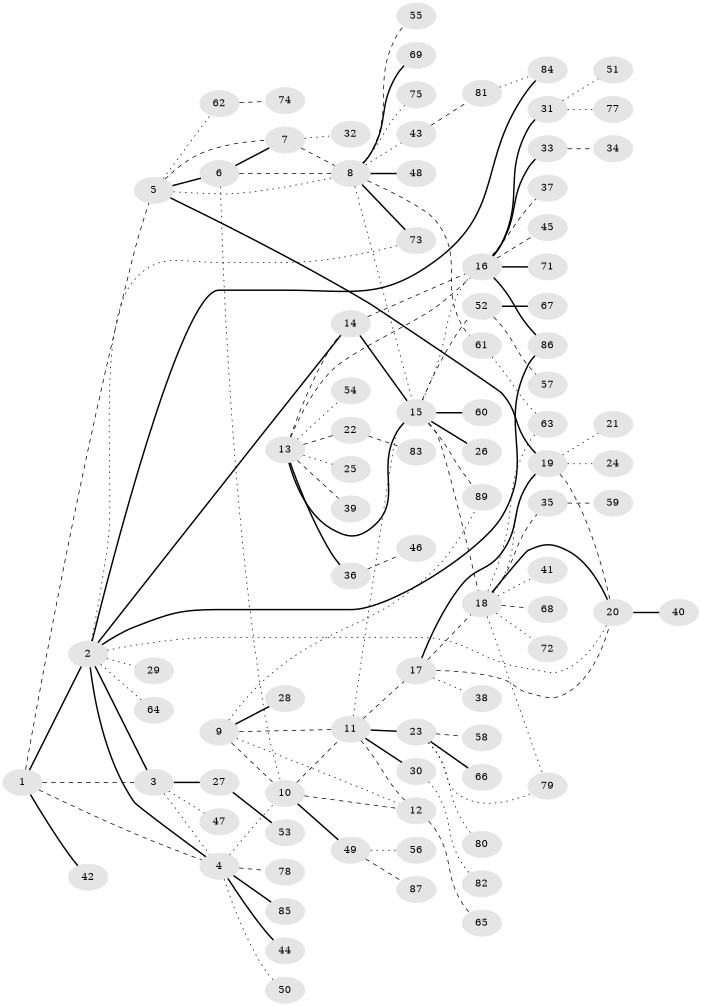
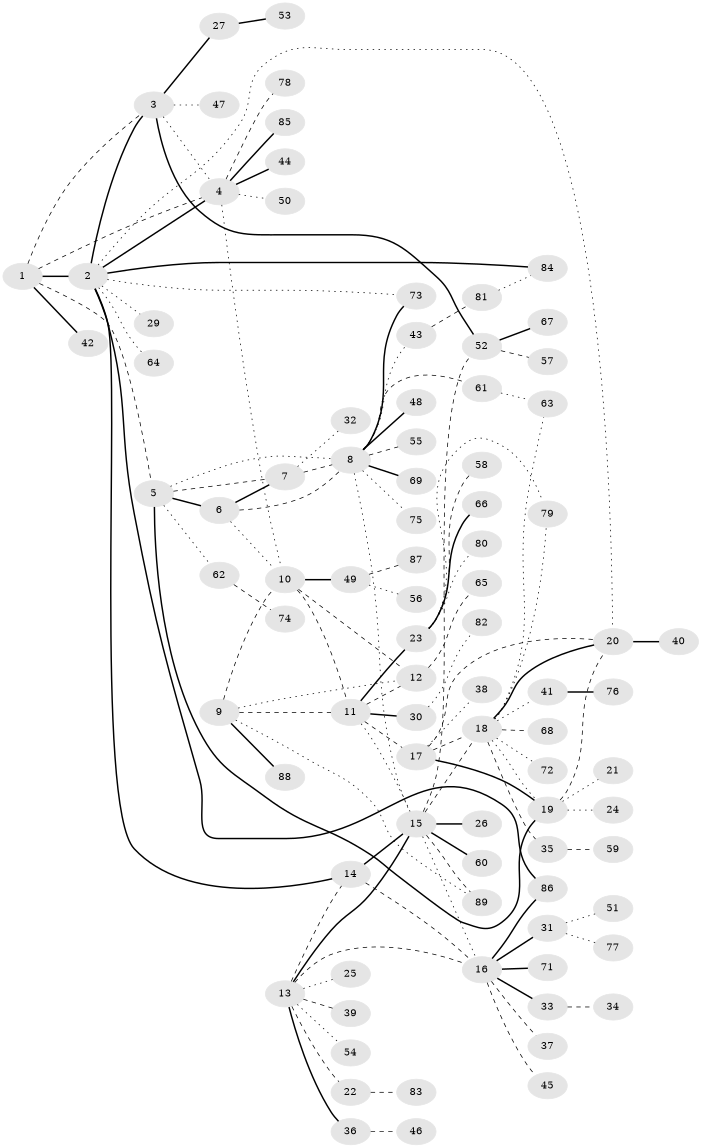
  graph {
    rankdir=LR
    node [color=gray90 style=filled]
    edge [style=dashed]
    1
    2
    3
    4
    5
    42
    14
    20
    29
    64
    73
    84
    86
    27
    47
    52
    10
    44
    50
    78
    85
    6
    7
    8
    19
    62
    15
    16
    40
    53
    57
    67
    11
    12
    49
    32
    43
    48
    55
    61
    69
    75
    21
    24
    74
    89
    18
    26
    60
    30
    82
    81
    63
    9
-   88 [label=28]
+   88
    17
    23
    65
    56
    87
    38
    79
    58
    66
    80
    13
    22
    25
    36
    39
    54
    31
    33
    37
    45
    71
    83
    46
    35
    41
    68
    72
    51
    77
    34
    59
+   76
    1 -- 2 [style=bold]
    1 -- 3
    1 -- 4
    1 -- 5
    1 -- 42 [style=bold]
    2 -- 3 [style=bold]
    2 -- 4 [style=bold]
    2 -- 14 [style=bold]
    2 -- 20 [style=dotted]
    2 -- 29 [style=dotted]
    2 -- 64 [style=dotted]
    2 -- 73 [style=dotted]
    2 -- 84 [style=bold]
    2 -- 86 [style=bold]
    3 -- 4 [style=dotted]
    3 -- 27 [style=bold]
    3 -- 47 [style=dotted]
+   3 -- 52 [style=bold]
    4 -- 10 [style=dotted]
    4 -- 44 [style=bold]
    4 -- 50 [style=dotted]
    4 -- 78
    4 -- 85 [style=bold]
    5 -- 6 [style=bold]
    5 -- 7
    5 -- 8 [style=dotted]
    5 -- 19 [style=bold]
    5 -- 62 [style=dotted]
    14 -- 15 [style=bold]
    14 -- 16
    20 -- 40 [style=bold]
    27 -- 53 [style=bold]
    52 -- 57
    52 -- 67 [style=bold]
    10 -- 11
    10 -- 12
    10 -- 49 [style=bold]
    6 -- 10 [style=dotted]
    6 -- 7 [style=bold]
    6 -- 8
    7 -- 8
    7 -- 32 [style=dotted]
    8 -- 73 [style=bold]
    8 -- 15 [style=dotted]
    8 -- 43 [style=dotted]
    8 -- 48 [style=bold]
    8 -- 55
    8 -- 61
    8 -- 69 [style=bold]
    8 -- 75 [style=dotted]
    19 -- 20
    19 -- 21 [style=dotted]
    19 -- 24 [style=dotted]
    62 -- 74
    15 -- 52
    15 -- 16 [style=dotted]
    15 -- 89
    15 -- 18
    15 -- 26 [style=bold]
    15 -- 60 [style=bold]
    16 -- 86 [style=bold]
    16 -- 31 [style=bold]
    16 -- 33 [style=bold]
    16 -- 37
    16 -- 45
    16 -- 71 [style=bold]
    11 -- 15 [style=dotted]
    11 -- 12
    11 -- 30 [style=bold]
    11 -- 17
    11 -- 23 [style=bold]
    12 -- 65
    49 -- 56 [style=dotted]
    49 -- 87
    43 -- 81
    61 -- 63 [style=dotted]
    18 -- 20 [style=bold]
    18 -- 19 [style=dotted]
    18 -- 63 [style=dotted]
    18 -- 79 [style=dotted]
    18 -- 35
    18 -- 41 [style=dotted]
    18 -- 68
    18 -- 72 [style=dotted]
    30 -- 82 [style=dotted]
    81 -- 84 [style=dotted]
    9 -- 10
    9 -- 11
    9 -- 12 [style=dotted]
    9 -- 89 [style=dotted]
    9 -- 88 [style=bold]
    17 -- 20
    17 -- 19 [style=bold]
    17 -- 18
    17 -- 38 [style=dotted]
    23 -- 79 [style=dotted]
    23 -- 58
    23 -- 66 [style=bold]
    23 -- 80 [style=dotted]
    13 -- 14
    13 -- 15 [style=bold]
    13 -- 16
    13 -- 22
    13 -- 25 [style=dotted]
    13 -- 36 [style=bold]
    13 -- 39
    13 -- 54 [style=dotted]
    22 -- 83
    36 -- 46
    31 -- 51 [style=dotted]
    31 -- 77 [style=dotted]
    33 -- 34
    35 -- 59
+   41 -- 76 [style=bold]
  }
